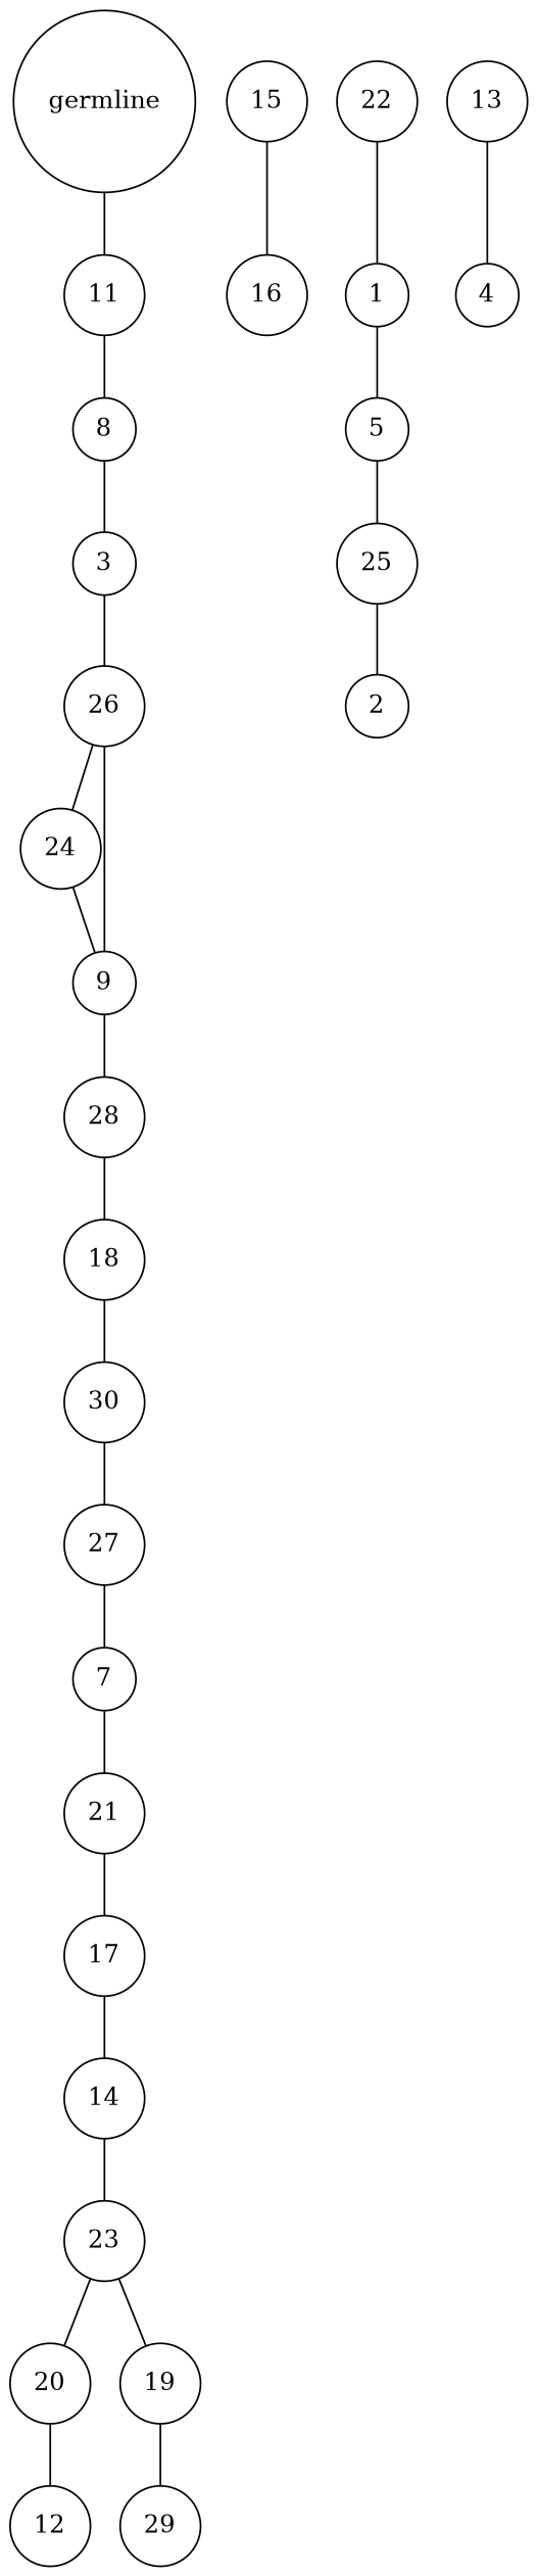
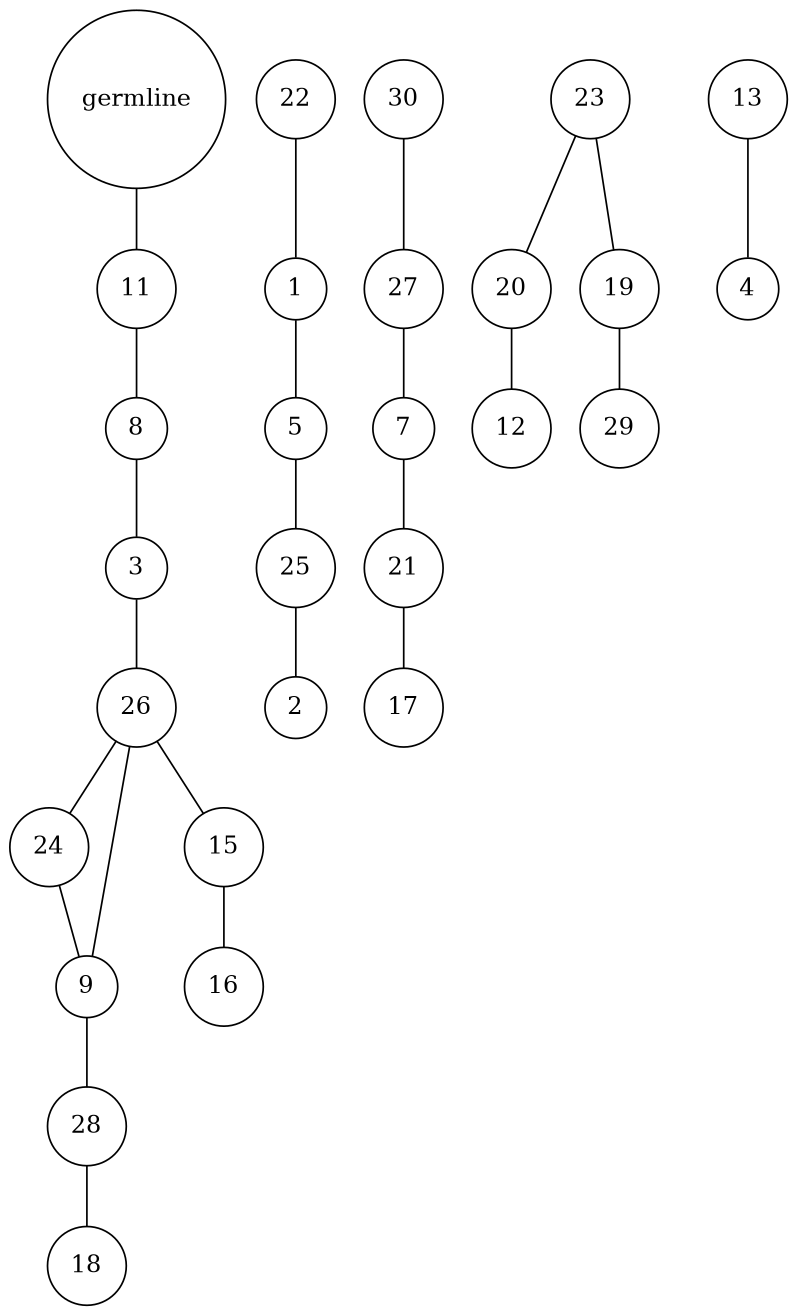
  graph {
    rankdir=UD
    splines=line
    node [shape=circle]
    n1 [label=germline]
    n2 [label=11]
    n3 [label=8]
    n4 [label=3]
    n5 [label=26]
    n6 [label=24]
    n7 [label=15]
    n8 [label=9]
    n9 [label=22]
    n10 [label=1]
    n11 [label=16]
    n12 [label=28]
    n13 [label=18]
    n14 [label=30]
    n15 [label=27]
    n16 [label=7]
    n17 [label=21]
    n18 [label=17]
-   n19 [label=14]
    n20 [label=23]
    n21 [label=20]
    n22 [label=19]
    n23 [label=12]
    n24 [label=29]
    n25 [label=13]
    n26 [label=4]
    n27 [label=5]
    n28 [label=25]
    n29 [label=2]
    n1 -- n2
    n2 -- n3
    n3 -- n4
    n4 -- n5
    n5 -- n6
+   n5 -- n7
    n5 -- n8
    n6 -- n8
    n7 -- n11
    n8 -- n12
    n9 -- n10
    n10 -- n27
    n12 -- n13
-   n13 -- n14
    n14 -- n15
    n15 -- n16
    n16 -- n17
    n17 -- n18
-   n18 -- n19
-   n19 -- n20
    n20 -- n21
    n20 -- n22
    n21 -- n23
    n22 -- n24
    n25 -- n26
    n27 -- n28
    n28 -- n29
  }
